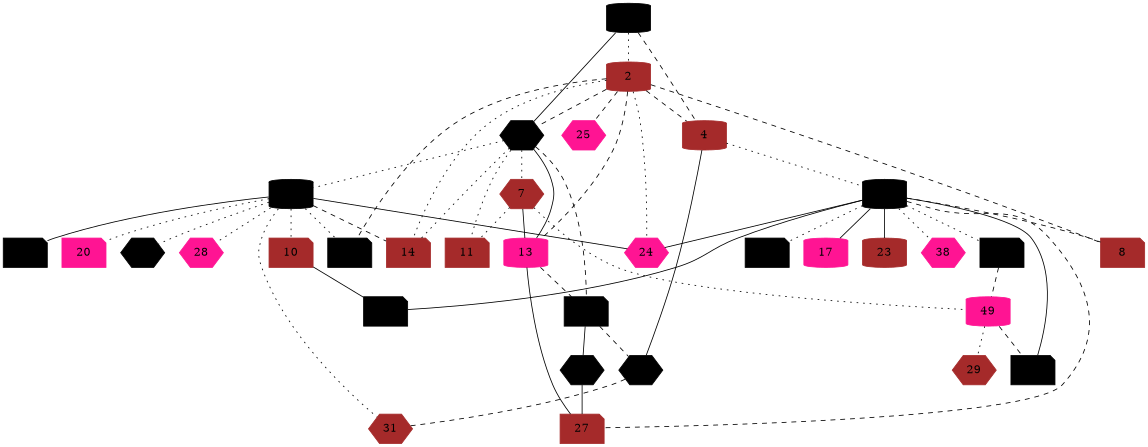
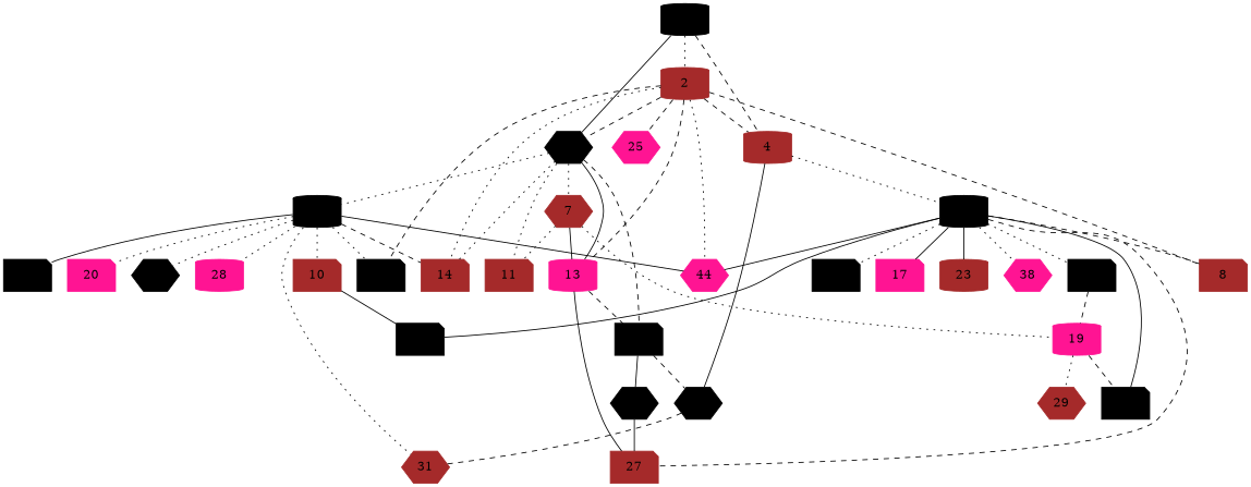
  graph {
    node [color=black shape=note style=filled]
    edge [style=dotted weight=1.0]
    1 [shape=cylinder]
    2 [color=brown shape=cylinder]
    3 [shape=hexagon]
    4 [color=brown shape=cylinder]
    8 [color=brown]
    9
    13 [color=deeppink shape=cylinder]
    14 [color=brown]
-   24 [color=deeppink shape=hexagon]
+   24 [color=deeppink shape=hexagon label=44]
    25 [color=deeppink shape=hexagon]
    5 [shape=cylinder]
    7 [color=brown shape=hexagon]
    11 [color=brown]
    16
    6 [shape=cylinder]
    30 [shape=hexagon]
    27 [color=brown]
    10 [color=brown]
    18
    20 [color=deeppink]
    22 [shape=hexagon]
-   28 [color=deeppink shape=hexagon]
+   28 [color=deeppink shape=cylinder]
    31 [color=brown shape=hexagon]
-   19 [color=deeppink shape=cylinder label=49]
+   19 [color=deeppink shape=cylinder]
    26 [shape=hexagon]
    12
    15
-   17 [color=deeppink shape=cylinder]
+   17 [color=deeppink]
    21
    23 [color=brown shape=cylinder]
    n31 [color=deeppink label=38 shape=hexagon]
    33
    29 [color=brown shape=hexagon]
    1 -- 2 [weight=5.0]
    1 -- 3 [style=solid]
    1 -- 4 [style=dashed]
    2 -- 3 [style=dashed]
    2 -- 4 [style=dashed weight=2.0]
    2 -- 8 [style=dashed]
    2 -- 9 [style=dashed]
    2 -- 13 [style=dashed]
    2 -- 14
    2 -- 24
    2 -- 25 [style=dashed]
    3 -- 13 [style=solid]
    3 -- 14
    3 -- 5 [weight=2.0]
    3 -- 7
    3 -- 11
    3 -- 16 [style=dashed]
    4 -- 6
    4 -- 30 [style=solid]
    13 -- 16 [style=dashed]
    13 -- 27 [style=solid]
    5 -- 9
    5 -- 14 [style=dashed]
    5 -- 24 [style=solid]
    5 -- 10
    5 -- 18 [style=solid]
    5 -- 20
    5 -- 22
    5 -- 28
    5 -- 31
    7 -- 13 [style=solid weight=4.0]
    7 -- 11
    7 -- 19
    16 -- 30 [style=dashed]
    16 -- 26 [style=solid]
    6 -- 8 [style=dashed]
    6 -- 24 [style=solid]
    6 -- 27 [style=dashed]
    6 -- 12
    6 -- 15
    6 -- 17 [style=solid]
    6 -- 21 [style=solid]
    6 -- 23 [style=solid]
    6 -- n31
    6 -- 33 [style=solid]
    30 -- 31 [style=dashed]
    10 -- 33 [style=solid]
    19 -- 21 [style=dashed]
    19 -- 29
    26 -- 27 [style=solid]
    12 -- 19 [style=dashed]
  }
